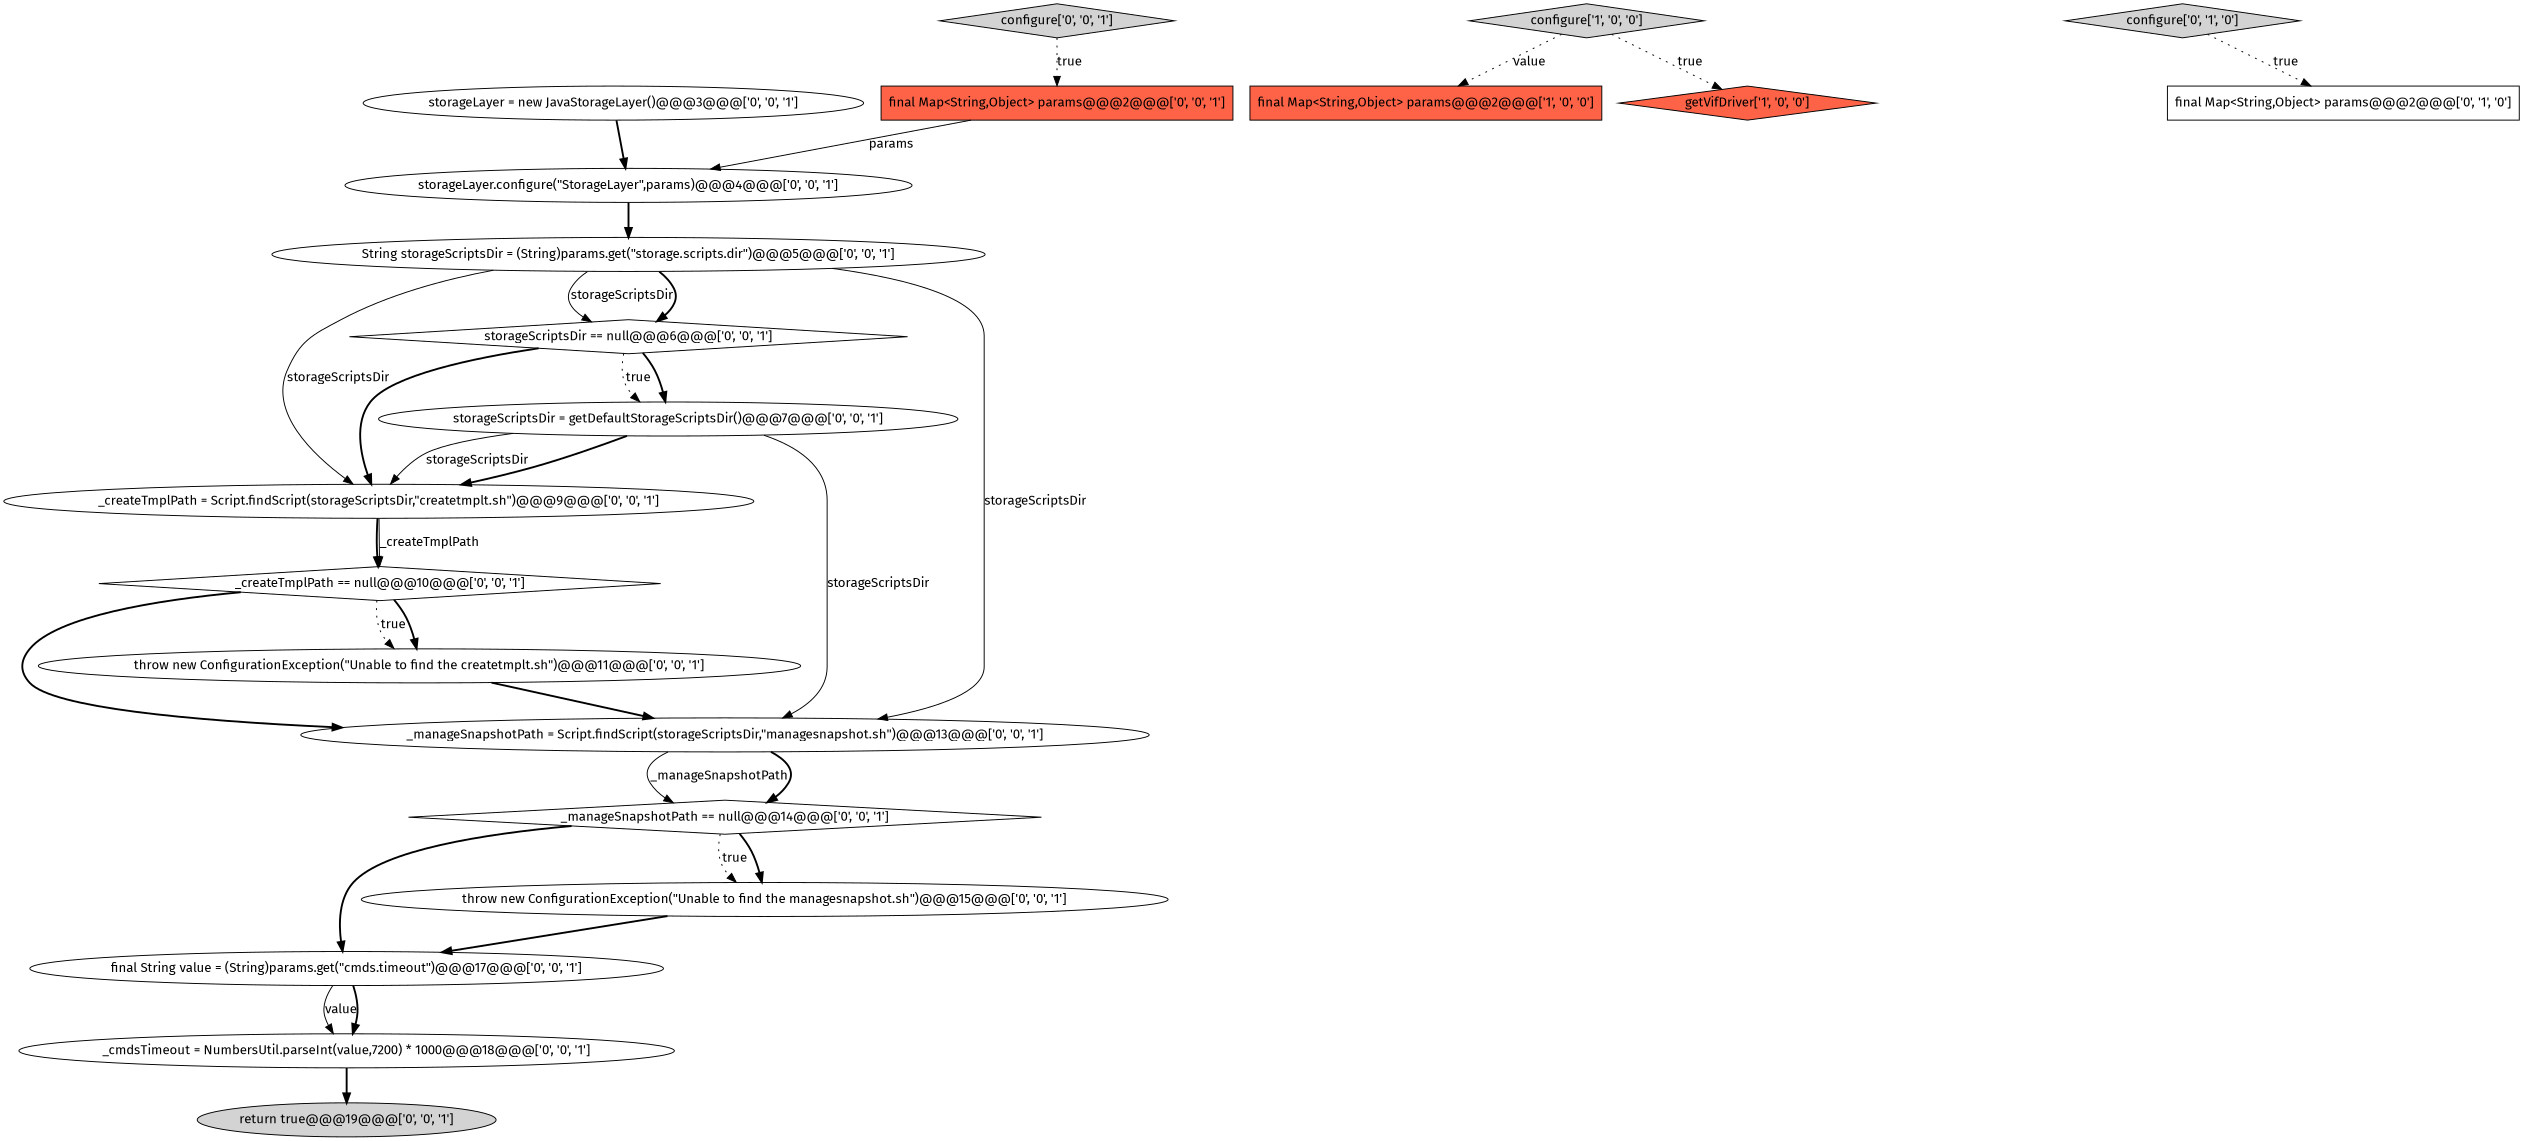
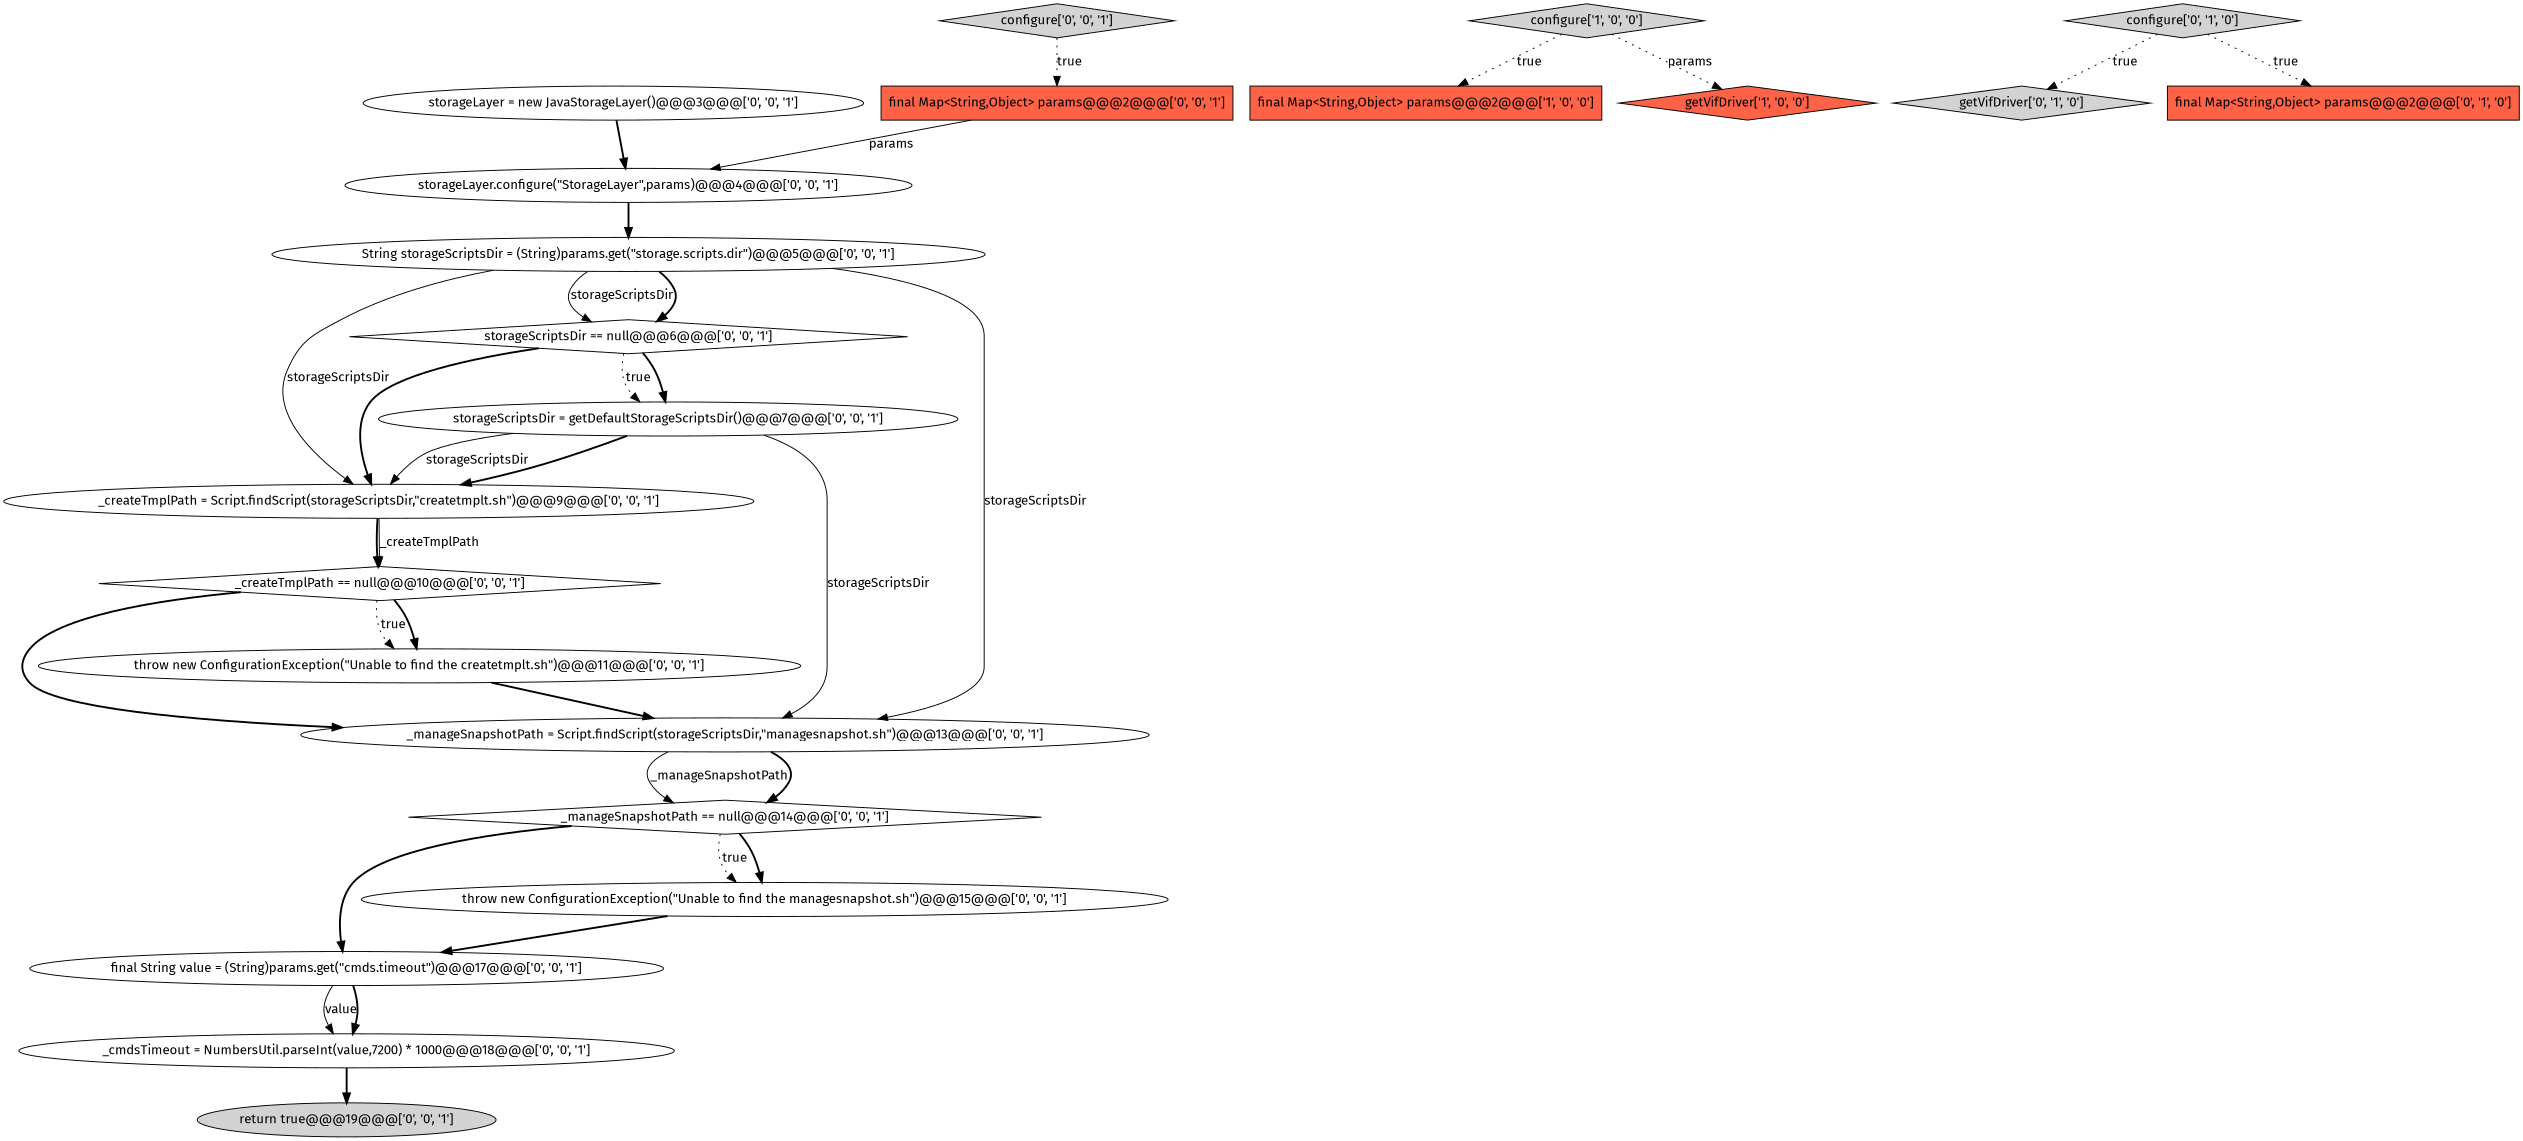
  digraph {
    fontname="Fira Sans"
    node [fillcolor=white fontname="Fira Sans" shape=ellipse style=filled]
    edge [fontname="Fira Sans" style=bold]
    n1 [label="storageLayer = new JavaStorageLayer()@@@3@@@['0', '0', '1']"]
    n2 [label="storageLayer.configure(\"StorageLayer\",params)@@@4@@@['0', '0', '1']"]
    n3 [label="String storageScriptsDir = (String)params.get(\"storage.scripts.dir\")@@@5@@@['0', '0', '1']"]
    n4 [label="final String value = (String)params.get(\"cmds.timeout\")@@@17@@@['0', '0', '1']"]
    n5 [label="_cmdsTimeout = NumbersUtil.parseInt(value,7200) * 1000@@@18@@@['0', '0', '1']"]
    n6 [fillcolor=lightgray label="return true@@@19@@@['0', '0', '1']"]
    n7 [label="storageScriptsDir == null@@@6@@@['0', '0', '1']" shape=diamond]
    n8 [label="storageScriptsDir = getDefaultStorageScriptsDir()@@@7@@@['0', '0', '1']"]
    n9 [label="_createTmplPath = Script.findScript(storageScriptsDir,\"createtmplt.sh\")@@@9@@@['0', '0', '1']"]
    n10 [label="_manageSnapshotPath = Script.findScript(storageScriptsDir,\"managesnapshot.sh\")@@@13@@@['0', '0', '1']"]
    n11 [label="_createTmplPath == null@@@10@@@['0', '0', '1']" shape=diamond]
    n12 [fillcolor=tomato label="final Map<String,Object> params@@@2@@@['1', '0', '0']" shape=box]
-   n14 [label="final Map<String,Object> params@@@2@@@['0', '1', '0']" shape=box]
+   n13 [fillcolor=lightgray label="getVifDriver['0', '1', '0']" shape=diamond]
+   n14 [fillcolor=tomato label="final Map<String,Object> params@@@2@@@['0', '1', '0']" shape=box]
    n15 [label="throw new ConfigurationException(\"Unable to find the createtmplt.sh\")@@@11@@@['0', '0', '1']"]
    n16 [label="_manageSnapshotPath == null@@@14@@@['0', '0', '1']" shape=diamond]
    n17 [label="throw new ConfigurationException(\"Unable to find the managesnapshot.sh\")@@@15@@@['0', '0', '1']"]
    n18 [fillcolor=lightgray label="configure['1', '0', '0']" shape=diamond]
    n19 [fillcolor=tomato label="getVifDriver['1', '0', '0']" shape=diamond]
    n20 [fillcolor=lightgray label="configure['0', '1', '0']" shape=diamond]
    n21 [fillcolor=tomato label="final Map<String,Object> params@@@2@@@['0', '0', '1']" shape=box]
    n22 [fillcolor=lightgray label="configure['0', '0', '1']" shape=diamond]
    n1 -> n2
    n2 -> n3
    n3 -> n7 [label=storageScriptsDir style=solid]
    n3 -> n7
    n3 -> n9 [label=storageScriptsDir style=solid]
    n3 -> n10 [label=storageScriptsDir style=solid]
    n4 -> n5 [label=value style=solid]
    n4 -> n5
    n5 -> n6
    n7 -> n8
    n7 -> n8 [label=true style=dotted]
    n7 -> n9
    n8 -> n9
    n8 -> n9 [label=storageScriptsDir style=solid]
    n8 -> n10 [label=storageScriptsDir style=solid]
    n9 -> n11
    n9 -> n11 [label=_createTmplPath style=solid]
    n10 -> n16 [label=_manageSnapshotPath style=solid]
    n10 -> n16
    n11 -> n10
    n11 -> n15 [label=true style=dotted]
    n11 -> n15
    n15 -> n10
    n16 -> n4
    n16 -> n17
    n16 -> n17 [label=true style=dotted]
    n17 -> n4
-   n18 -> n12 [label=value style=dotted]
-   n18 -> n19 [label=true style=dotted]
+   n18 -> n12 [label=true style=dotted]
+   n18 -> n19 [label=params style=dotted]
+   n20 -> n13 [label=true style=dotted]
    n20 -> n14 [label=true style=dotted]
    n21 -> n2 [label=params style=solid]
    n22 -> n21 [label=true style=dotted]
  }
